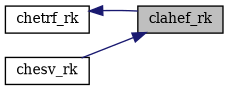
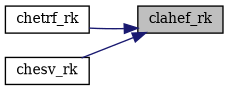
  digraph {
    fontname="DejaVu Serif"
    rankdir=RL
    node [color=black fillcolor=white fontname="DejaVu Serif" fontsize=10 shape=record style=filled]
    edge [color=midnightblue dir=back fontname="DejaVu Serif" fontsize=10 labelfontname=Helvetica labelfontsize=10 style=solid]
    n1 [fillcolor=grey75 fontcolor=black height=0.2 label=clahef_rk width=0.4]
    n2 [height=0.2 label=chetrf_rk width=0.4]
    n3 [height=0.2 label=chesv_rk width=0.4]
-   n2 -> n1
+   n1 -> n2
    n1 -> n3
  }
